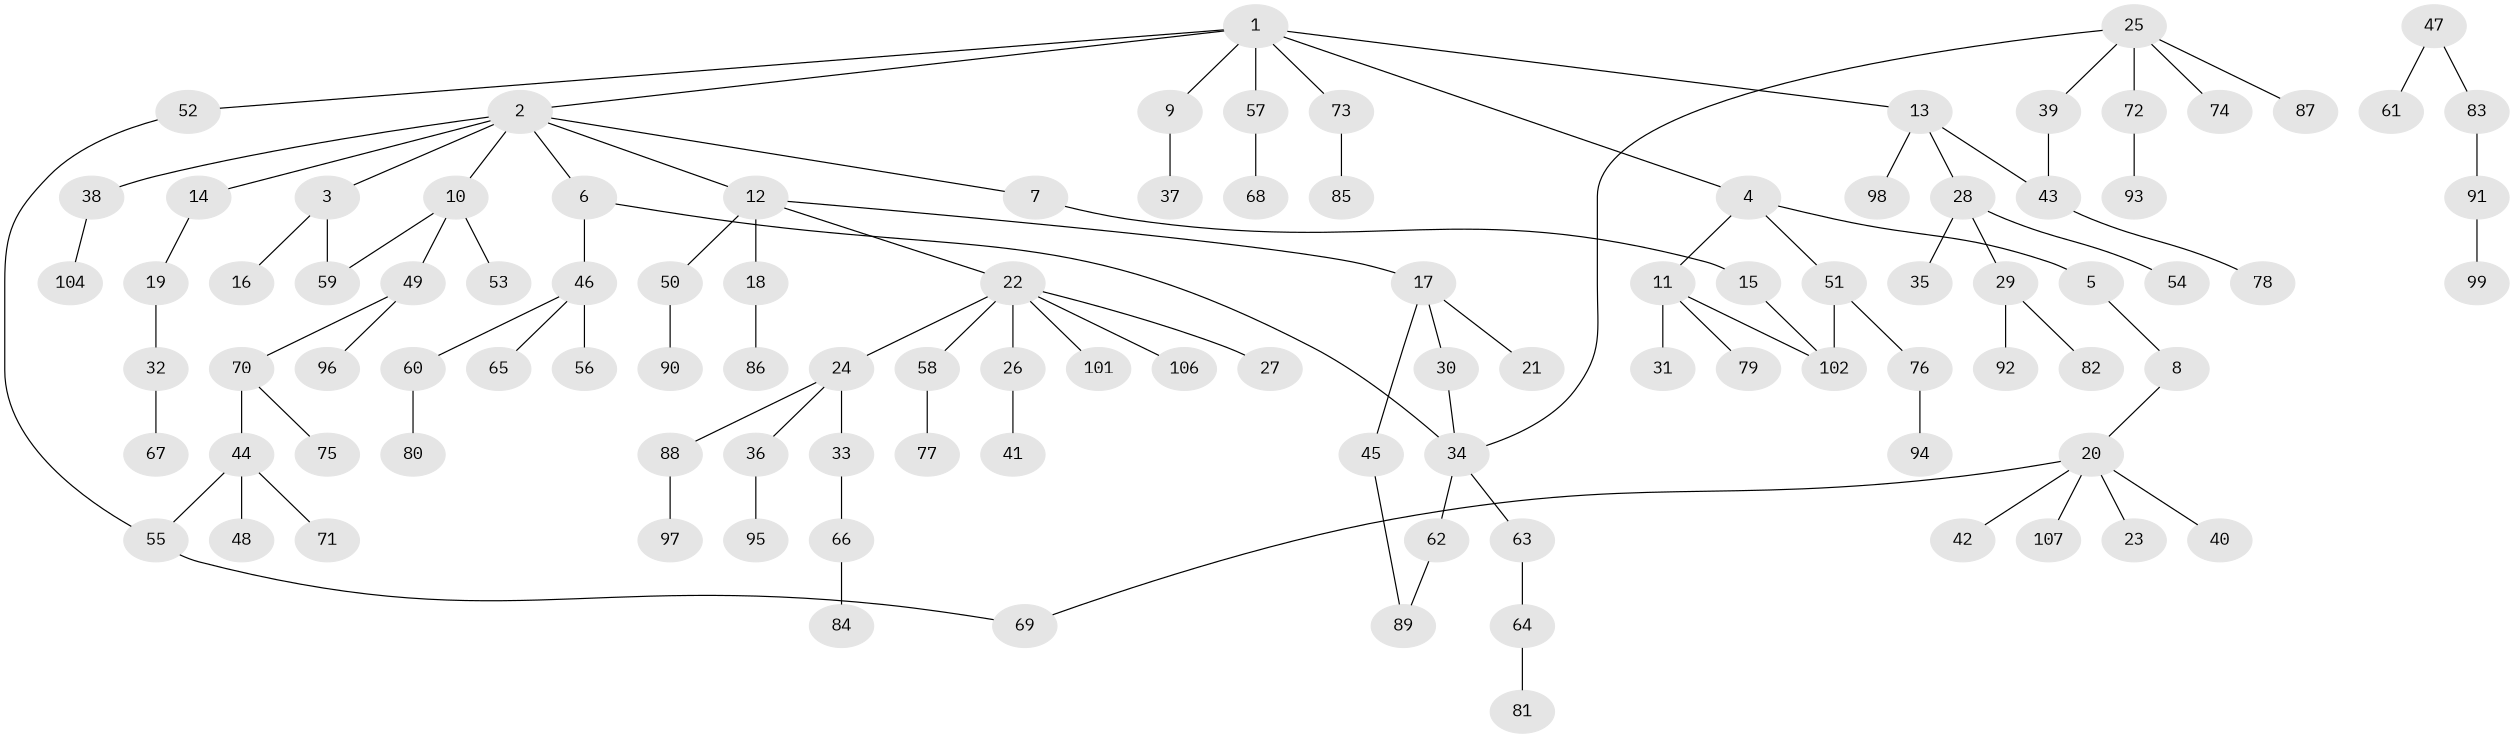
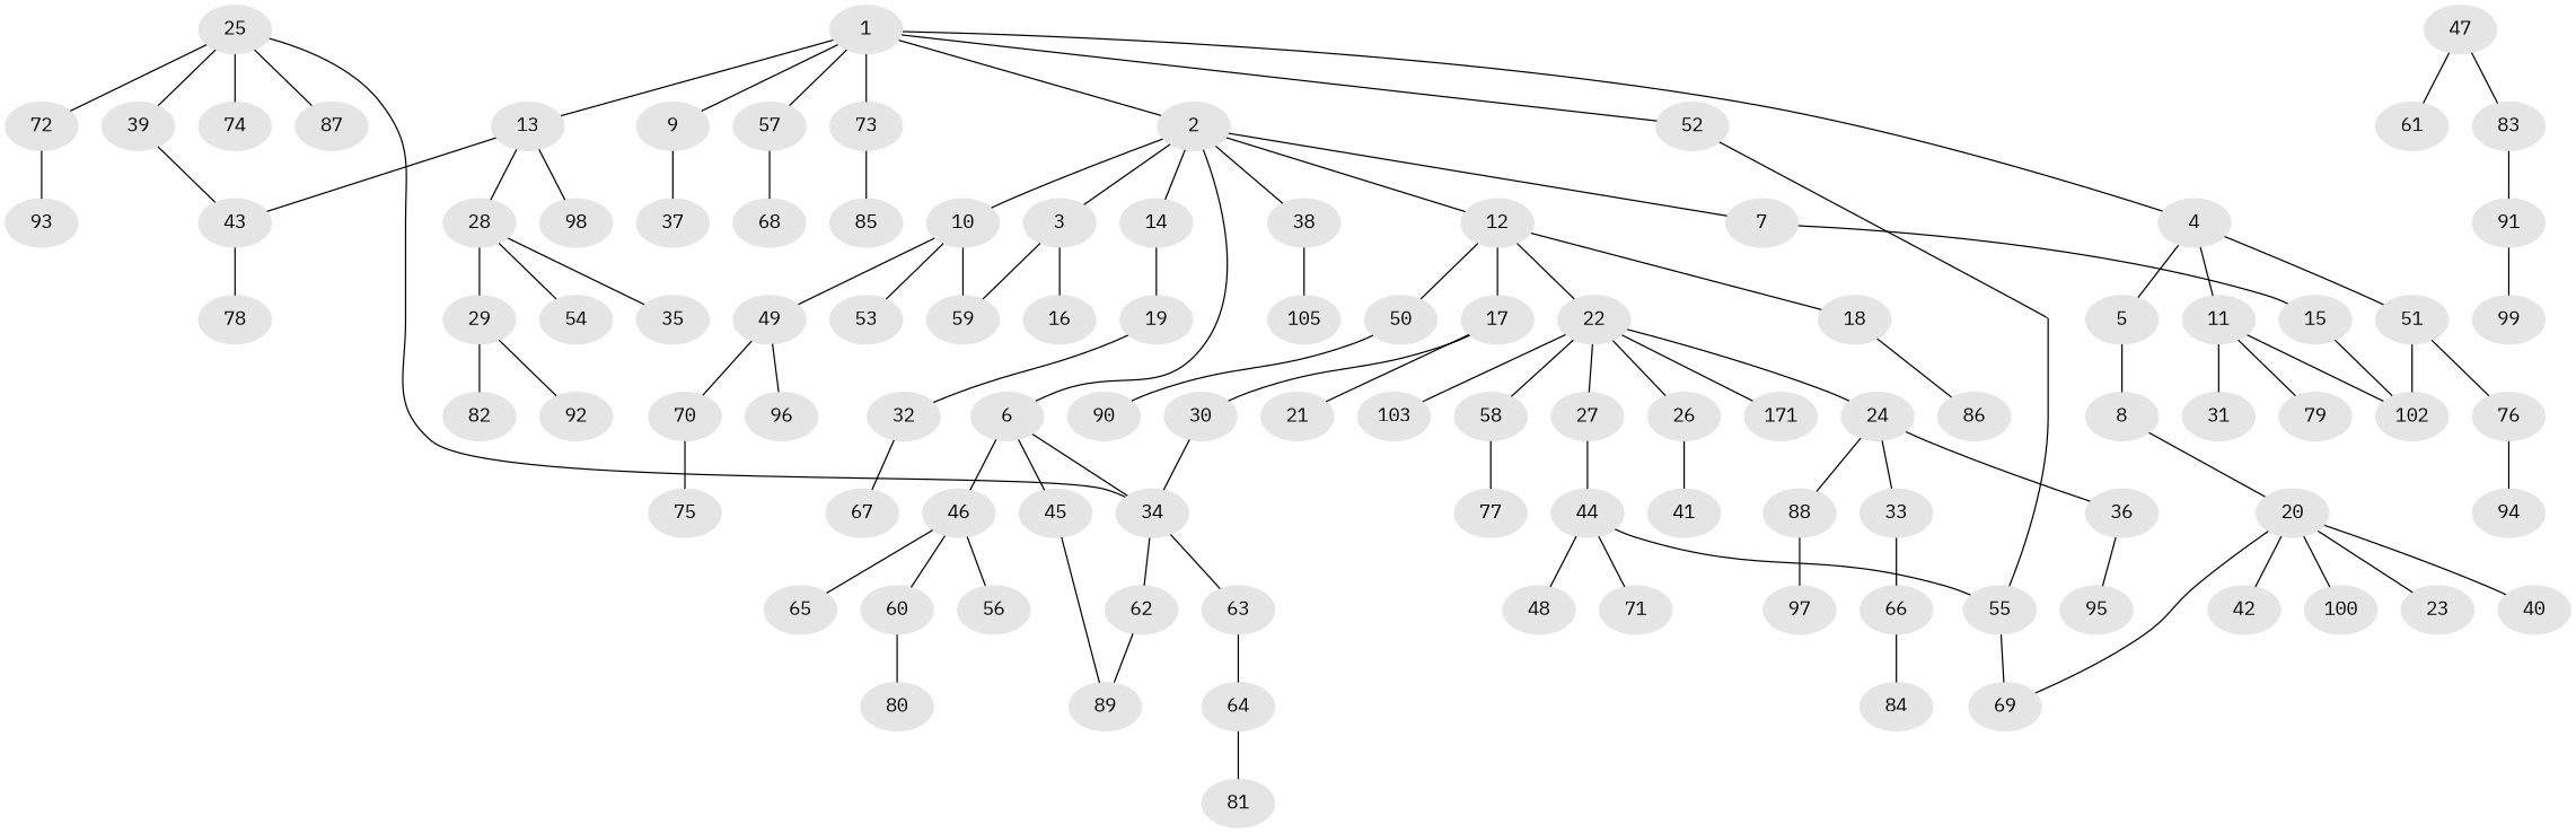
  graph {
    fontname="IBM Plex Mono"
    node [color=gray90 fontname="IBM Plex Mono" style=filled]
    edge [fontname="IBM Plex Mono"]
    1
    2
    4
    9
    13
    52
    57
    73
    3
    6
    7
    10
    12
    14
    38
    5
    11
    51
    37
    28
    43
    98
    55
    68
    85
    16
    59
    34
    46
    15
    49
    53
    17
    18
    22
    50
    19
-   104
+   104 [label=105]
    8
    31
    79
    102
    76
    20
    62
    63
    56
    60
    65
    23
    40
    42
    69
-   100 [label=107]
+   100
    70
    96
    21
    30
    45
    86
    24
    26
    27
    58
-   101
-   103 [label=106]
+   101 [label=171]
+   103
    90
    25
    39
    72
    74
    87
    29
    35
    54
    78
    32
    89
    47
    61
    83
    67
    33
    36
    88
    41
    44
    77
    66
    95
    97
    93
    48
    71
    82
    92
    84
    64
    80
    91
    75
    94
    81
    99
    1 -- 2
    1 -- 4
    1 -- 9
    1 -- 13
    1 -- 52
    1 -- 57
    1 -- 73
    2 -- 3
    2 -- 6
    2 -- 7
    2 -- 10
    2 -- 12
    2 -- 14
    2 -- 38
    4 -- 5
    4 -- 11
    4 -- 51
    9 -- 37
    13 -- 28
    13 -- 43
    13 -- 98
    52 -- 55
    57 -- 68
    73 -- 85
    3 -- 16
    3 -- 59
    6 -- 34
    6 -- 46
    7 -- 15
    10 -- 59
    10 -- 49
    10 -- 53
    12 -- 17
    12 -- 18
    12 -- 22
    12 -- 50
    14 -- 19
    38 -- 104
    5 -- 8
    11 -- 31
    11 -- 79
    11 -- 102
    51 -- 102
    51 -- 76
    28 -- 29
    28 -- 35
    28 -- 54
    43 -- 78
    55 -- 69
    34 -- 62
    34 -- 63
    46 -- 56
    46 -- 60
    46 -- 65
    15 -- 102
    49 -- 70
    49 -- 96
    17 -- 21
    17 -- 30
-   17 -- 45
+   6 -- 45
    18 -- 86
    22 -- 24
    22 -- 26
    22 -- 27
    22 -- 58
    22 -- 101
    22 -- 103
    50 -- 90
    19 -- 32
    8 -- 20
    76 -- 94
    20 -- 23
    20 -- 40
    20 -- 42
    20 -- 69
    20 -- 100
    62 -- 89
    63 -- 64
    60 -- 80
    70 -- 75
    30 -- 34
    45 -- 89
    24 -- 33
    24 -- 36
    24 -- 88
    26 -- 41
-   70 -- 44
+   27 -- 44
    58 -- 77
    25 -- 34
    25 -- 39
    25 -- 72
    25 -- 74
    25 -- 87
    39 -- 43
    72 -- 93
    29 -- 82
    29 -- 92
    32 -- 67
    47 -- 61
    47 -- 83
    83 -- 91
    33 -- 66
    36 -- 95
    88 -- 97
    44 -- 55
    44 -- 48
    44 -- 71
    66 -- 84
    64 -- 81
    91 -- 99
  }
